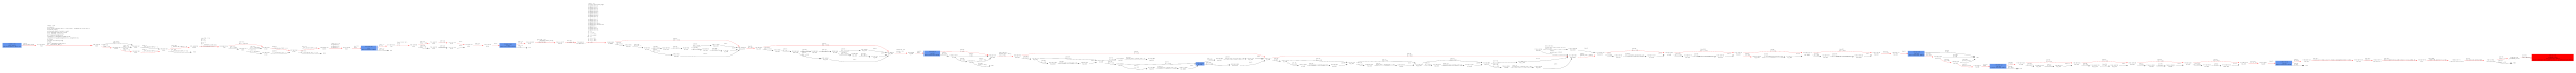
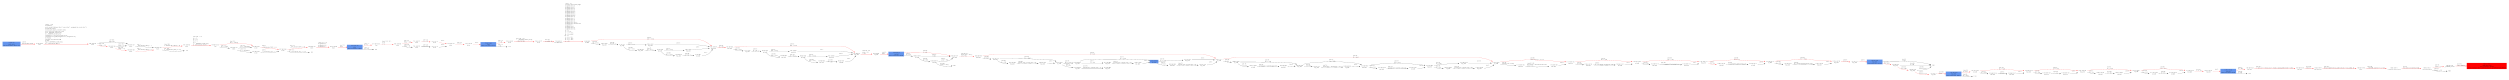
  digraph {
    fontname="Open Sans"
    rankdir=LR
    node [color=white fontname="Open Sans" shape=box style=filled]
    edge [fontname="Open Sans"]
    n1 [fillcolor=cornflowerblue label="0 @ N141\nmain entry\nAbstractionState: ABS0: true\n"]
    n2 [label="187 @ N186\nmain\n"]
    n3 [label="188 @ N145\nmain\n"]
    n4 [label="193 @ N147\nmain\n"]
    n5 [label="190 @ N146\nmain\n"]
    n6 [label="196 @ N149\nmain\n"]
    n7 [label="192 @ N148\nmain\n"]
    n8 [label="197 @ N150\nmain\n"]
    198
    n10 [label="199 @ N156\nmain\n"]
    n11 [label="204 @ N159\nmain\n"]
    n12 [label="200 @ N157\nmain\n"]
    n13 [label="207 @ N160\nmain\n"]
    n14 [label="202 @ N158\nmain\n"]
    n15 [label="208 @ N161\nmain\n"]
    209
    n17 [label="210 @ N164\nmain\n"]
    n18 [fillcolor=cornflowerblue label="670 @ N165\nmain\nAbstractionState: ABS22\n"]
    n19 [label="671 @ N166\nmain\n"]
    672
    n21 [label="709 @ N169\nmain\n"]
    n22 [label="711 @ N171\nmain\n"]
    n23 [label="710 @ N172\nmain\n"]
    n24 [label="712 @ N173\nmain\n"]
    n25 [label="714 @ N174\nmain\n"]
    n26 [label="716 @ N170\nmain\n"]
    n27 [label="717 @ N175\nmain\n"]
    n28 [fillcolor=cornflowerblue label="719 @ N165\nmain\nAbstractionState: ABS24\n"]
    n29 [label="721 @ N167\nmain\n"]
    720
    n31 [label="722 @ N177\nmain\n"]
    n32 [label="723 @ N20\nmp_add entry\n"]
    n33 [label="724 @ N48\nmp_add\n"]
    n34 [label="739 @ N49\nmp_add\n"]
    n35 [label="725 @ N50\nmp_add\n"]
    n36 [label="740 @ N58\nmp_add\n"]
    n37 [label="727 @ N51\nmp_add\n"]
    n38 [label="755 @ N59\nmp_add\n"]
    n39 [label="741 @ N60\nmp_add\n"]
    n40 [label="756 @ N69\nmp_add\n"]
    n41 [label="743 @ N61\nmp_add\n"]
    n42 [fillcolor=cornflowerblue label="1054 @ N70\nmp_add\nAbstractionState: ABS34\n"]
    n43 [label="1062 @ N71\nmp_add\n"]
    n44 [label="1056 @ N74\nmp_add\n"]
    n45 [label="1064 @ N76\nmp_add\n"]
    n46 [label="1058 @ N73\nmp_add\n"]
    n47 [label="1088 @ N77\nmp_add\n"]
    n48 [label="1065 @ N78\nmp_add\n"]
    n49 [label="1112 @ N91\nmp_add\n"]
    n50 [label="1089 @ N92\nmp_add\n"]
    n51 [label="1071 @ N79\nmp_add\n"]
    n52 [label="1067 @ N80\nmp_add\n"]
    n53 [label="1117 @ N105\nmp_add\n"]
    n54 [label="1113 @ N106\nmp_add\n"]
    n55 [label="1095 @ N93\nmp_add\n"]
    n56 [label="1091 @ N94\nmp_add\n"]
    n57 [label="1122 @ N109\nmp_add\n"]
    n58 [label="1118 @ N110\nmp_add\n"]
    n59 [label="1115 @ N108\nmp_add\n"]
    n60 [label="1127 @ N112\nmp_add\n"]
    n61 [label="1123 @ N113\nmp_add\n"]
    n62 [label="1120 @ N111\nmp_add\n"]
    n63 [label="1132 @ N115\nmp_add\n"]
    n64 [label="1128 @ N116\nmp_add\n"]
    n65 [label="1125 @ N114\nmp_add\n"]
    n66 [label="1137 @ N118\nmp_add\n"]
    n67 [label="1133 @ N119\nmp_add\n"]
    n68 [label="1130 @ N117\nmp_add\n"]
    n69 [label="1138 @ N121\nmp_add\n"]
    n70 [label="1135 @ N120\nmp_add\n"]
    n71 [fillcolor=cornflowerblue label="1140 @ N70\nmp_add\nAbstractionState: ABS36\n"]
    n72 [label="1142 @ N74\nmp_add\n"]
    1148
    n74 [label="1144 @ N73\nmp_add\n"]
    n75 [label="1147 @ N72\nmp_add\n"]
    n76 [fillcolor=cornflowerblue label="1150 @ N122\nmp_add\nAbstractionState: ABS37\n"]
    n77 [label="1151 @ N123\nmp_add\n"]
    1152
    n79 [label="1160 @ N125\nmp_add\n"]
    n80 [label="1156 @ N126\nmp_add\n"]
    n81 [label="1165 @ N128\nmp_add\n"]
    n82 [label="1161 @ N129\nmp_add\n"]
    n83 [label="1158 @ N127\nmp_add\n"]
    n84 [label="1170 @ N131\nmp_add\n"]
    n85 [label="1166 @ N132\nmp_add\n"]
    n86 [label="1163 @ N130\nmp_add\n"]
    n87 [label="1175 @ N134\nmp_add\n"]
    n88 [label="1171 @ N135\nmp_add\n"]
    n89 [label="1168 @ N133\nmp_add\n"]
    n90 [label="1176 @ N137\nmp_add\n"]
    n91 [label="1173 @ N136\nmp_add\n"]
    n92 [fillcolor=cornflowerblue label="1178 @ N122\nmp_add\nAbstractionState: ABS38\n"]
    n93 [label="1180 @ N124\nmp_add\n"]
    1179
    n95 [label="1181 @ N138\nmp_add\n"]
    n96 [label="1182 @ N19\nmp_add exit\n"]
    n97 [label="1183 @ N178\nmain\n"]
    n98 [label="1580 @ N11\n__VERIFIER_assert entry\n"]
    n99 [label="1581 @ N12\n__VERIFIER_assert\n"]
    n100 [label="1582 @ N14\n__VERIFIER_assert\n"]
    1583
    n102 [fillcolor=red label="1585 @ N15\n__VERIFIER_assert\nAbstractionState: ABS49\n AutomatonState: ErrorLabelAutomaton: _predefinedState_ERROR\n"]
    n103 [label="1100 @ N96\nmp_add\n"]
    n104 [label="1096 @ N97\nmp_add\n"]
    n105 [label="1093 @ N95\nmp_add\n"]
    n106 [label="1105 @ N99\nmp_add\n"]
    n107 [label="1101 @ N100\nmp_add\n"]
    n108 [label="1098 @ N98\nmp_add\n"]
    n109 [label="1107 @ N102\nmp_add\n"]
    n110 [label="1106 @ N103\nmp_add\n"]
    n111 [label="1103 @ N101\nmp_add\n"]
    n112 [label="1110 @ N104\nmp_add\n"]
    n113 [label="1076 @ N82\nmp_add\n"]
    n114 [label="1072 @ N83\nmp_add\n"]
    n115 [label="1069 @ N81\nmp_add\n"]
    n116 [fillcolor=cornflowerblue label="1081 @ N85\nmp_add\n"]
    n117 [label="1077 @ N86\nmp_add\n"]
    n118 [label="1074 @ N84\nmp_add\n"]
    n119 [label="1083 @ N88\nmp_add\n"]
    n120 [label="1082 @ N89\nmp_add\n"]
    n121 [label="1079 @ N87\nmp_add\n"]
    n122 [label="1086 @ N90\nmp_add\n"]
    1061
    n124 [label="745 @ N62\nmp_add\n"]
    n125 [label="744 @ N63\nmp_add\n"]
    n126 [label="748 @ N64\nmp_add\n"]
    n127 [label="750 @ N65\nmp_add\n"]
    n128 [label="749 @ N66\nmp_add\n"]
    n129 [label="753 @ N67\nmp_add\n"]
    n130 [label="729 @ N52\nmp_add\n"]
    n131 [label="728 @ N53\nmp_add\n"]
    n132 [label="732 @ N54\nmp_add\n"]
    n133 [label="734 @ N55\nmp_add\n"]
    n134 [label="733 @ N56\nmp_add\n"]
    n135 [label="737 @ N57\nmp_add\n"]
    n1 -> n2 [color=red label="Line 0: \lINIT GLOBAL VARS\l"]
    n2 -> n3 [color=red label="Lines 7 - 108: \lvoid abort();\lvoid __assert_fail(const char *, const char *, unsigned int, const char *);\lvoid reach_error();\lvoid assume_abort_if_not(int cond);\lvoid __VERIFIER_assert(int cond);\lvoid __VERIFIER_assume(int);\lint __VERIFIER_nondet_int();\lunsigned int __VERIFIER_nondet_uint();\lunsigned int mp_add(unsigned int a, unsigned int b);\lint main();\lFunction start dummy edge\lint flag;\lflag = __VERIFIER_nondet_int();\lint __CPAchecker_TMP_0;\l"]
    n3 -> n4 [label="Line 108: \l[flag == 0]\l"]
    n3 -> n5 [color=red label="Line 108: \l[!(flag == 0)]\l"]
    n4 -> n6 [label="Line 0: \l__CPAchecker_TMP_0 = 1;\l"]
    n5 -> n4 [label="Line 108: \l[flag == 1]\l"]
    n5 -> n7 [color=red label="Line 108: \l[!(flag == 1)]\l"]
    n6 -> n8 [color=red label="Line 108: \l[__CPAchecker_TMP_0 != 0]\l"]
    n6 -> 198 [label="Line 108: \l[!(__CPAchecker_TMP_0 != 0)]\l"]
    n7 -> n6 [color=red label="Line 0: \l__CPAchecker_TMP_0 = 0;\l"]
    n8 -> n10 [color=red label="Lines 109 - 113: \lint i = 0;\lint x = 0;\lint y = 0;\lint n;\ln = __VERIFIER_nondet_int();\lint __CPAchecker_TMP_1;\l"]
    n10 -> n11 [color=red label="Line 113: \l[!(n >= 1000)]\l"]
    n10 -> n12 [label="Line 113: \l[n >= 1000]\l"]
    n11 -> n13 [color=red label="Line 0: \l__CPAchecker_TMP_1 = 0;\l"]
    n12 -> n11 [label="Line 113: \l[!(n <= 1000000)]\l"]
    n12 -> n14 [label="Line 113: \l[n <= 1000000]\l"]
    n13 -> n15 [color=red label="Line 113: \l[__CPAchecker_TMP_1 != 0]\l"]
    n13 -> 209 [label="Line 113: \l[!(__CPAchecker_TMP_1 != 0)]\l"]
    n14 -> n13 [label="Line 0: \l__CPAchecker_TMP_1 = 1;\l"]
    n15 -> n17 [color=red label="Lines 115 - 115: \lunsigned int a;\lunsigned int b;\lunsigned int r;\l"]
    n17 -> n18 [color=red label="Line 117: \lwhile\l"]
    n18 -> n19 [color=red label="Line 117: \l[i < n]\l"]
    n18 -> 672 [label="Line 117: \l[!(i < n)]\l"]
    n19 -> n21 [color=red label="Lines 120 - 121: \lx = x;\ly = y;\l"]
    n21 -> n22 [color=red label="Line 122: \l[!(flag == 0)]\l"]
    n21 -> n23 [label="Line 122: \l[flag == 0]\l"]
    n22 -> n24 [color=red label="Line 123: \lx = x + 3;\l"]
    n23 -> n25 [label="Line 125: \ly = y + 2;\l"]
    n24 -> n26 [color=red label="Line 0: \l\l"]
    n25 -> n26 [label="Line 0: \l\l"]
    n26 -> n27 [color=red label="Line 127: \li = i + 1;\l"]
    n27 -> n28 [color=red label="Line 0: \l\l"]
    n28 -> n29 [color=red label="Line 117: \l[!(i < n)]\l"]
    n28 -> 720 [label="Line 117: \l[i < n]\l"]
    n29 -> n31 [color=red label="Lines 130 - 131: \la = __VERIFIER_nondet_uint();\lb = 234770789;\l"]
    n31 -> n32 [color=red label="Line 132: \lmp_add(a, b)\l"]
    n32 -> n33 [color=red label="Lines 0 - 43: \lFunction start dummy edge\lunsigned char a0;\lunsigned char a1;\lunsigned char a2;\lunsigned char a3;\lunsigned char b0;\lunsigned char b1;\lunsigned char b2;\lunsigned char b3;\lunsigned char r0;\lunsigned char r1;\lunsigned char r2;\lunsigned char r3;\lunsigned short carry;\lunsigned short partial_sum;\lunsigned int r;\lunsigned char i;\lunsigned char na;\lunsigned char nb;\la0 = a;\la1 = a >> 8;\la2 = a >> 16U;\la3 = a >> 24U;\lb0 = b;\lb1 = b >> 8U;\lb2 = b >> 16U;\lb3 = b >> 24U;\lna = 4U;\l"]
    n33 -> n34 [color=red label="Line 44: \l[!(a3 == 0U)]\l"]
    n33 -> n35 [label="Line 44: \l[a3 == 0U]\l"]
    n34 -> n36 [color=red label="Line 53: \lnb = 4U;\l"]
    n35 -> n37 [label="Line 45: \lna = na - 1;\l"]
    n36 -> n38 [color=red label="Line 54: \l[!(b3 == 0U)]\l"]
    n36 -> n39 [label="Line 54: \l[b3 == 0U]\l"]
    n37 -> n130 [label="Line 46: \l[!(a2 == 0U)]\l"]
    n37 -> n131 [label="Line 46: \l[a2 == 0U]\l"]
    n38 -> n40 [color=red label="Lines 63 - 64: \lcarry = 0U;\li = 0U;\l"]
    n39 -> n41 [label="Line 55: \lnb = nb - 1;\l"]
    n40 -> n42 [color=red label="Line 65: \lwhile\l"]
    n41 -> n124 [label="Line 56: \l[!(b2 == 0U)]\l"]
    n41 -> n125 [label="Line 56: \l[b2 == 0U]\l"]
    n42 -> n43 [color=red label="Line 65: \l[i < na]\l"]
    n42 -> n44 [label="Line 65: \l[!(i < na)]\l"]
    n43 -> n45 [color=red label="Lines 66 - 67: \lpartial_sum = carry;\lcarry = 0U;\l"]
    n44 -> n43 [label="Line 65: \l[i < nb]\l"]
    n44 -> n46 [label="Line 65: \l[!(i < nb)]\l"]
    n45 -> n47 [color=red label="Line 68: \l[!(i < na)]\l"]
    n45 -> n48 [label="Line 68: \l[i < na]\l"]
    n46 -> n43 [label="Line 65: \l[carry != 0U]\l"]
    n46 -> 1061 [label="Line 65: \l[!(carry != 0U)]\l"]
    n47 -> n49 [color=red label="Line 74: \l[!(i < nb)]\l"]
    n47 -> n50 [label="Line 74: \l[i < nb]\l"]
    n48 -> n51 [label="Line 69: \l[!(i == 0U)]\l"]
    n48 -> n52 [label="Line 69: \l[i == 0U]\l"]
    n49 -> n53 [color=red label="Line 80: \l[!(partial_sum > 255U)]\l"]
-   n54 -> n49 [label="Line 80: \l[partial_sum > 255U]\l"]
+   n49 -> n54 [label="Line 80: \l[partial_sum > 255U]\l"]
    n50 -> n55 [label="Line 75: \l[!(i == 0U)]\l"]
    n50 -> n56 [label="Line 75: \l[i == 0U]\l"]
    n51 -> n113 [label="Line 70: \l[!(i == 1U)]\l"]
    n51 -> n114 [label="Line 70: \l[i == 1U]\l"]
    n52 -> n115 [label="Line 69: \lpartial_sum = partial_sum + a0;\l"]
    n53 -> n57 [color=red label="Line 84: \l[!(i == 0U)]\l"]
    n53 -> n58 [label="Line 84: \l[i == 0U]\l"]
    n54 -> n59 [label="Lines 81 - 82: \lpartial_sum = partial_sum & 255U;\lcarry = 1U;\l"]
    n55 -> n103 [label="Line 76: \l[!(i == 1U)]\l"]
    n55 -> n104 [label="Line 76: \l[i == 1U]\l"]
    n56 -> n105 [label="Line 75: \lpartial_sum = partial_sum + b0;\l"]
    n57 -> n60 [color=red label="Line 85: \l[!(i == 1U)]\l"]
    n57 -> n61 [label="Line 85: \l[i == 1U]\l"]
    n58 -> n62 [label="Line 84: \lr0 = (unsigned char)partial_sum;\l"]
    n59 -> n53 [label="Line 0: \l\l"]
    n60 -> n63 [color=red label="Line 86: \l[!(i == 2U)]\l"]
    n60 -> n64 [color=red label="Line 86: \l[i == 2U]\l"]
    n61 -> n65 [label="Line 85: \lr1 = (unsigned char)partial_sum;\l"]
    n62 -> n57 [label="Line 0: \l\l"]
    n63 -> n66 [color=red label="Line 87: \l[!(i == 3U)]\l"]
    n63 -> n67 [label="Line 87: \l[i == 3U]\l"]
    n64 -> n68 [label="Line 86: \lr2 = (unsigned char)partial_sum;\l"]
    n65 -> n60 [label="Line 0: \l\l"]
    n66 -> n69 [color=red label="Line 89: \li = i + 1U;\l"]
    n67 -> n70 [label="Line 87: \lr3 = (unsigned char)partial_sum;\l"]
    n68 -> n63 [label="Line 0: \l\l"]
    n69 -> n71 [color=red label="Line 0: \l\l"]
    n70 -> n66 [label="Line 0: \l\l"]
    n71 -> n72 [color=red label="Line 65: \l[!(i < na)]\l"]
    n71 -> 1148 [label="Line 65: \l[i < na]\l"]
    n72 -> 1148 [label="Line 65: \l[i < nb]\l"]
    n72 -> n74 [color=red label="Line 65: \l[!(i < nb)]\l"]
    n74 -> 1148 [label="Line 65: \l[carry != 0U]\l"]
    n74 -> n75 [color=red label="Line 65: \l[!(carry != 0U)]\l"]
    n75 -> n76 [color=red label="Line 92: \lwhile\l"]
    n76 -> n77 [color=red label="Line 92: \l[i < 4U]\l"]
    n76 -> 1152 [label="Line 92: \l[!(i < 4U)]\l"]
    n77 -> n79 [color=red label="Line 93: \l[!(i == 0U)]\l"]
    n77 -> n80 [label="Line 93: \l[i == 0U]\l"]
    n79 -> n81 [color=red label="Line 94: \l[!(i == 1U)]\l"]
    n79 -> n82 [label="Line 94: \l[i == 1U]\l"]
    n80 -> n83 [label="Line 93: \lr0 = 0U;\l"]
    n81 -> n84 [color=red label="Line 95: \l[!(i == 2U)]\l"]
    n81 -> n85 [label="Line 95: \l[i == 2U]\l"]
    n82 -> n86 [label="Line 94: \lr1 = 0U;\l"]
    n83 -> n79 [label="Line 0: \l\l"]
    n84 -> n87 [color=red label="Line 96: \l[!(i == 3U)]\l"]
    n84 -> n88 [label="Line 96: \l[i == 3U]\l"]
    n85 -> n89 [label="Line 95: \lr2 = 0U;\l"]
    n86 -> n81 [label="Line 0: \l\l"]
    n87 -> n90 [color=red label="Line 98: \li = i + 1U;\l"]
    n88 -> n91 [label="Line 96: \lr3 = 0U;\l"]
    n89 -> n84 [label="Line 0: \l\l"]
    n90 -> n92 [color=red label="Line 0: \l\l"]
    n91 -> n87 [label="Line 0: \l\l"]
    n92 -> n93 [color=red label="Line 92: \l[!(i < 4U)]\l"]
    n92 -> 1179 [label="Line 92: \l[i < 4U]\l"]
    n93 -> n95 [color=red label="Line 101: \lr = ((r0 | (r1 << 8U)) | (r2 << 16U)) | (((unsigned int)r3) << 24U);\l"]
    n95 -> n96 [color=red label="Line 103: \lreturn r;\l"]
    n96 -> n97 [color=red label="Line 132: \lReturn edge from mp_add to main: r = mp_add(a, b);\l"]
    n97 -> n98 [color=red label="Line 134: \l__VERIFIER_assert(r == (a + b))\l"]
    n98 -> n99 [color=red label="Line 0: \lFunction start dummy edge\l"]
    n99 -> n100 [color=red label="Line 15: \l[cond == 0]\l"]
    n99 -> 1583 [label="Line 15: \l[!(cond == 0)]\l"]
    n100 -> n102 [color=red label="Line 16: \lLabel: ERROR\l"]
    n103 -> n106 [label="Line 77: \l[!(i == 2U)]\l"]
    n103 -> n107 [label="Line 77: \l[i == 2U]\l"]
    n104 -> n108 [label="Line 76: \lpartial_sum = partial_sum + b1;\l"]
    n105 -> n55 [label="Line 0: \l\l"]
    n106 -> n109 [label="Line 78: \l[!(i == 3U)]\l"]
    n106 -> n110 [label="Line 78: \l[i == 3U]\l"]
    n107 -> n111 [label="Line 77: \lpartial_sum = partial_sum + b2;\l"]
    n108 -> n103 [label="Line 0: \l\l"]
    n109 -> n49 [label="Line 0: \l\l"]
    n110 -> n112 [label="Line 78: \lpartial_sum = partial_sum + b3;\l"]
    n111 -> n106 [label="Line 0: \l\l"]
    n112 -> n49 [label="Line 0: \l\l"]
    n113 -> n116 [label="Line 71: \l[!(i == 2U)]\l"]
    n113 -> n117 [label="Line 71: \l[i == 2U]\l"]
    n114 -> n118 [label="Line 70: \lpartial_sum = partial_sum + a1;\l"]
    n115 -> n51 [label="Line 0: \l\l"]
    n116 -> n119 [label="Line 72: \l[!(i == 3U)]\l"]
    n116 -> n120 [label="Line 72: \l[i == 3U]\l"]
    n117 -> n121 [label="Line 71: \lpartial_sum = partial_sum + a2;\l"]
    n119 -> n47 [label="Line 0: \l\l"]
    n120 -> n122 [label="Line 72: \lpartial_sum = partial_sum + a3;\l"]
    n121 -> n116 [label="Line 0: \l\l"]
    n122 -> n47 [label="Line 0: \l\l"]
    n124 -> n38 [label="Line 0: \l\l"]
    n125 -> n126 [label="Line 57: \lnb = nb - 1;\l"]
    n126 -> n127 [label="Line 58: \l[!(b1 == 0U)]\l"]
    n126 -> n128 [label="Line 58: \l[b1 == 0U]\l"]
    n127 -> n38 [label="Line 0: \l\l"]
    n128 -> n129 [label="Line 59: \lnb = nb - 1;\l"]
    n129 -> n38 [label="Line 0: \l\l"]
    n130 -> n34 [label="Line 0: \l\l"]
    n131 -> n132 [label="Line 47: \lna = na - 1;\l"]
    n132 -> n133 [label="Line 48: \l[!(a1 == 0U)]\l"]
    n132 -> n134 [label="Line 48: \l[a1 == 0U]\l"]
    n133 -> n34 [label="Line 0: \l\l"]
    n134 -> n135 [label="Line 49: \lna = na - 1;\l"]
    n135 -> n34 [label="Line 0: \l\l"]
  }
